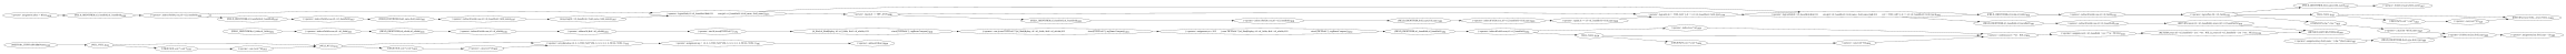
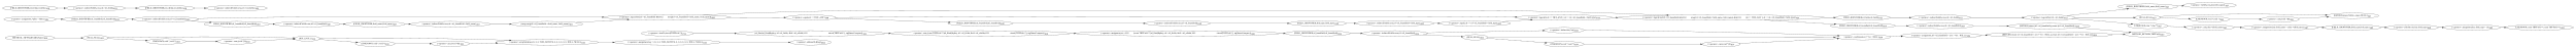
  digraph {
    fontname="Liberation Serif"
    rankdir=LR
    node [fontname="Liberation Serif"]
    edge [fontname="Liberation Serif"]
    n1 [label=<(&lt;operator&gt;.assignment,key = {0, 0, 0, TIFF_NOTYPE, 0, 0, 0, 0, 0, 0, NULL, NULL})<SUB>1013</SUB>>]
    n2 [label=<(&lt;operator&gt;.addressOf,&amp;key)<SUB>6014</SUB>>]
    n3 [label=<(&lt;operator&gt;.assignment,*pkey = &amp;key)<SUB>1014</SUB>>]
    n4 [label=<(FIELD_IDENTIFIER,tif_foundfield,tif_foundfield)<SUB>1016</SUB>>]
    n5 [label=<(&lt;operator&gt;.indirectFieldAccess,tif-&gt;tif_foundfield)<SUB>1016</SUB>>]
    n6 [label=<(&lt;operator&gt;.assignment,key.field_name = (char *)field_name)<SUB>1027</SUB>>]
    n7 [label=<(FIELD_IDENTIFIER,field_type,field_type)<SUB>1028</SUB>>]
    n8 [label=<(&lt;operator&gt;.fieldAccess,key.field_type)<SUB>2028</SUB>>]
    n9 [label=<(&lt;operator&gt;.assignment,key.field_type = dt)<SUB>1028</SUB>>]
+   n10 [label=<(UNKNOWN,const TIFFField **,const TIFFField **)<SUB>1031</SUB>>]
    n11 [label=<(&lt;operator&gt;.assignment,ret =\012        (const TIFFField **)td_lfind(&amp;pkey, tif-&gt;tif_fields, &amp;tif-&gt;tif_nfields,\012                                     sizeof(TIFFField *), tagNameCompare))<SUB>1030</SUB>>]
    n12 [label=<(FIELD_IDENTIFIER,tif_foundfield,tif_foundfield)<SUB>1034</SUB>>]
    n13 [label=<(&lt;operator&gt;.indirectFieldAccess,tif-&gt;tif_foundfield)<SUB>1034</SUB>>]
    n14 [label=<(RETURN,return tif-&gt;tif_foundfield = (ret ? *ret : NULL);,return tif-&gt;tif_foundfield = (ret ? *ret : NULL);)<SUB>1034</SUB>>]
    n15 [label=<(METHOD_RETURN,TIFFField)<SUB>1010</SUB>>]
    n16 [label=<(&lt;operator&gt;.arrayInitializer,{0, 0, 0, TIFF_NOTYPE, 0, 0, 0, 0, 0, 0, NULL, NULL})<SUB>1013</SUB>>]
    n17 [label=<(&lt;operator&gt;.logicalAnd,tif-&gt;tif_foundfield &amp;&amp;\012        streq(tif-&gt;tif_foundfield-&gt;field_name, field_name) &amp;&amp;\012        (dt == TIFF_ANY || dt == tif-&gt;tif_foundfield-&gt;field_type))<SUB>1016</SUB>>]
    n18 [label=<(FIELD_IDENTIFIER,tif_fields,tif_fields)<SUB>1022</SUB>>]
    n19 [label=<(FIELD_IDENTIFIER,tif_foundfield,tif_foundfield)<SUB>1019</SUB>>]
    n20 [label=<(&lt;operator&gt;.indirectFieldAccess,tif-&gt;tif_fields)<SUB>1022</SUB>>]
    n21 [label=<(&lt;operator&gt;.indirectFieldAccess,tif-&gt;tif_foundfield)<SUB>1019</SUB>>]
    n22 [label=<(&lt;operator&gt;.logicalNot,!tif-&gt;tif_fields)<SUB>1022</SUB>>]
    n23 [label=<(FIELD_IDENTIFIER,field_name,field_name)<SUB>1027</SUB>>]
    n24 [label=<(NULL,NULL)<SUB>1023</SUB>>]
    n25 [label=<(UNKNOWN,char *,char *)<SUB>1027</SUB>>]
    n26 [label=<(&lt;operator&gt;.fieldAccess,key.field_name)<SUB>1027</SUB>>]
    n27 [label=<(RETURN,return NULL;,return NULL;)<SUB>1023</SUB>>]
    n28 [label=<(UNKNOWN,void *,void *)<SUB>1023</SUB>>]
    n29 [label=<(&lt;operator&gt;.cast,(char *)field_name)<SUB>1027</SUB>>]
    n30 [label=<(&lt;operator&gt;.cast,(const TIFFField **)td_lfind(&amp;pkey, tif-&gt;tif_fields, &amp;tif-&gt;tif_nfields,\012                                     sizeof(TIFFField *), tagNameCompare))<SUB>1031</SUB>>]
    n31 [label=<(&lt;operator&gt;.assignment,tif-&gt;tif_foundfield = (ret ? *ret : NULL))<SUB>1034</SUB>>]
    n32 [label=<(NULL,NULL)<SUB>1013</SUB>>]
    n33 [label=<(NULL,NULL)<SUB>1013</SUB>>]
    n34 [label=<(UNKNOWN,void *,void *)<SUB>1013</SUB>>]
    n35 [label=<(UNKNOWN,void *,void *)<SUB>1013</SUB>>]
    n36 [label=<(&lt;operator&gt;.cast,(void *)0)<SUB>1013</SUB>>]
    n37 [label=<(&lt;operator&gt;.cast,(void *)0)<SUB>1013</SUB>>]
    n38 [label=<(&lt;operator&gt;.logicalAnd,tif-&gt;tif_foundfield &amp;&amp;\012        streq(tif-&gt;tif_foundfield-&gt;field_name, field_name))<SUB>1016</SUB>>]
    n39 [label=<(&lt;operator&gt;.equals,dt == TIFF_ANY)<SUB>1088</SUB>>]
    n40 [label=<(&lt;operator&gt;.logicalOr,dt == TIFF_ANY || dt == tif-&gt;tif_foundfield-&gt;field_type)<SUB>1018</SUB>>]
    n41 [label=<(FIELD_IDENTIFIER,tif_foundfield,tif_foundfield)<SUB>1018</SUB>>]
    n42 [label=<(RETURN,return (tif-&gt;tif_foundfield);,return (tif-&gt;tif_foundfield);)<SUB>1019</SUB>>]
    n43 [label=<(td_lfind,td_lfind(&amp;pkey, tif-&gt;tif_fields, &amp;tif-&gt;tif_nfields,\012                                     sizeof(TIFFField *), tagNameCompare))<SUB>1031</SUB>>]
    n44 [label=<(&lt;operator&gt;.indirection,*ret)<SUB>1034</SUB>>]
    n45 [label=<(NULL,NULL)<SUB>1034</SUB>>]
    n46 [label=<(&lt;operator&gt;.conditional,ret ? *ret : NULL)<SUB>1034</SUB>>]
    n47 [label=<(UNKNOWN,void *,void *)<SUB>1034</SUB>>]
    n48 [label=<(FIELD_IDENTIFIER,tif_foundfield,tif_foundfield)<SUB>1017</SUB>>]
    n49 [label=<(&lt;operator&gt;.indirectFieldAccess,tif-&gt;tif_foundfield)<SUB>1017</SUB>>]
    n50 [label=<(streq,streq(tif-&gt;tif_foundfield-&gt;field_name, field_name))<SUB>1017</SUB>>]
    n51 [label=<(&lt;operator&gt;.indirectFieldAccess,tif-&gt;tif_foundfield)<SUB>1018</SUB>>]
    n52 [label=<(&lt;operator&gt;.equals,dt == tif-&gt;tif_foundfield-&gt;field_type)<SUB>1018</SUB>>]
    n53 [label=<(&lt;operator&gt;.cast,(void *)0)<SUB>1023</SUB>>]
    n54 [label=<(FIELD_IDENTIFIER,tif_fields,tif_fields)<SUB>1031</SUB>>]
    n55 [label=<(&lt;operator&gt;.indirectFieldAccess,tif-&gt;tif_fields)<SUB>1031</SUB>>]
    n56 [label=<(FIELD_IDENTIFIER,tif_nfields,tif_nfields)<SUB>1031</SUB>>]
    n57 [label=<(&lt;operator&gt;.indirectFieldAccess,tif-&gt;tif_nfields)<SUB>1031</SUB>>]
-   n58 [label=<(&lt;operator&gt;.addressOf,&amp;tif-&gt;tif_nfields)<SUB>1031</SUB>>]
    n59 [label=<(&lt;operator&gt;.sizeOf,sizeof(TIFFField *))<SUB>1732</SUB>>]
    n60 [label=<(&lt;operator&gt;.cast,(void *)0)<SUB>1034</SUB>>]
    n61 [label=<(&lt;operator&gt;.indirectFieldAccess,tif-&gt;tif_foundfield-&gt;field_name)<SUB>1017</SUB>>]
    n62 [label=<(&lt;operator&gt;.indirectFieldAccess,tif-&gt;tif_foundfield-&gt;field_type)<SUB>1018</SUB>>]
    n63 [label=<(FIELD_IDENTIFIER,field_name,field_name)<SUB>1017</SUB>>]
    n64 [label=<(FIELD_IDENTIFIER,field_type,field_type)<SUB>1018</SUB>>]
    n65 [label=<(METHOD,_TIFFFindFieldByName)<SUB>1010</SUB>>]
    n1 -> n2
    n3 -> n4
    n4 -> n5
    n5 -> n38
    n5 -> n48
    n6 -> n7
    n7 -> n8
    n8 -> n9
+   n9 -> n10
    n11 -> n12
    n12 -> n13
    n13 -> n44
    n13 -> n45
    n14 -> n15
    n16 -> n1
    n17 -> n18
    n17 -> n19
    n18 -> n20
    n19 -> n21
    n20 -> n22
    n21 -> n42
    n22 -> n23
    n22 -> n24
    n22 -> n25
    n23 -> n26
    n24 -> n27
    n24 -> n28
    n25 -> n29
    n28 -> n53
-   n29 -> n8
+   n29 -> n6
    n30 -> n11
    n31 -> n14
    n32 -> n33
    n32 -> n34
    n33 -> n16
    n33 -> n35
    n34 -> n36
    n35 -> n37
    n36 -> n33
    n37 -> n16
    n38 -> n17
    n38 -> n39
    n39 -> n40
    n39 -> n41
    n40 -> n17
    n41 -> n51
    n42 -> n15
    n43 -> n30
    n44 -> n46
    n45 -> n46
    n45 -> n47
    n46 -> n31
    n47 -> n60
    n48 -> n49
    n49 -> n63
    n50 -> n38
    n51 -> n64
    n52 -> n40
    n53 -> n27
    n54 -> n55
    n55 -> n56
    n56 -> n57
-   n57 -> n58
-   n58 -> n59
    n59 -> n43
    n60 -> n46
    n61 -> n50
    n62 -> n52
    n63 -> n61
    n64 -> n62
    n65 -> n32
  }
